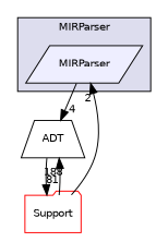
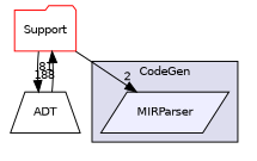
  digraph {
    compound=true
    node [fontname=Helvetica fontsize=10]
    edge [labeldistance=1.5 labelfontname=Helvetica labelfontsize=10]
    n1 [fillcolor="#eeeeff" label=MIRParser pencolor=black shape=parallelogram style=filled]
    n2 [label=ADT shape=trapezium]
    n3 [color=red label=Support shape=folder]
    subgraph cluster_1 {
      bgcolor="#ddddee"
      fontname=Helvetica
      fontsize=10
-     label=MIRParser
+     label=CodeGen
      pencolor=black
      n1
    }
-   n1 -> n2 [headlabel=4]
    n2 -> n3 [headlabel=81]
    n3 -> n1 [headlabel=2]
    n3 -> n2 [headlabel=188]
  }
